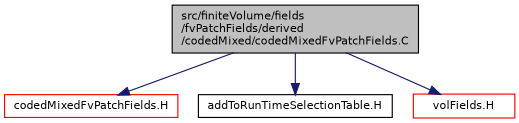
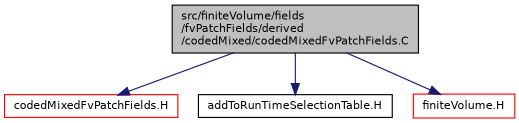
  digraph {
    node [color=black fontname=Helvetica fontsize=10 shape=record]
    edge [color=midnightblue fontname=Helvetica fontsize=10 labelfontname=Helvetica labelfontsize=10 style=solid]
    n1 [fillcolor=grey75 fontcolor=black height=0.2 label="src/finiteVolume/fields\l/fvPatchFields/derived\l/codedMixed/codedMixedFvPatchFields.C" style=filled width=0.4]
    n2 [color=red height=0.2 label="codedMixedFvPatchFields.H" width=0.4]
    n3 [height=0.2 label="addToRunTimeSelectionTable.H" width=0.4]
-   n4 [color=red height=0.2 label="volFields.H" width=0.4]
+   n4 [color=red height=0.2 label="finiteVolume.H" width=0.4]
    n1 -> n2
    n1 -> n3
    n1 -> n4
  }
